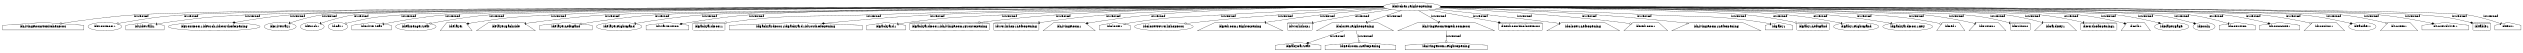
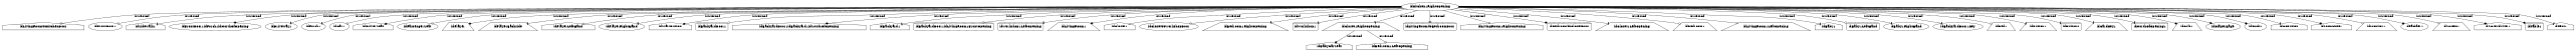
  strict digraph {
    node [node_type=entity_node shape=house]
    edge [arrowhead=tee edge_type=relationship]
    idKitchen1RightOpening [shape=ellipse]
    idLivingRoomToKitchenDoor
    idFrontDoor1 [shape=ellipse]
    idSidewalk1
    idFrontDoor1idPorch1idNorthOfOpening [shape=ellipse]
    idDriveway1 [shape=ellipse]
    idPorch1 [shape=ellipse]
    idCar1 [shape=ellipse]
    idDriverSeat
    idPassengerSeat [shape=ellipse]
    idPlayer [shape=trapezium]
    idPlayerBackside [shape=trapezium]
    idPlayerLeftHand
    idPlayerRightHand [shape=ellipse]
    idStartButton
    idBackyardDoor1 [shape=cylinder]
    idBackyardDoor1idBackyard1idSouthOfOpening
    idBackyard1
    idBackyardDoor1idLivingRoom1FrontOpening [shape=cylinder]
    idWorkshop1LeftOpening [shape=cylinder]
    idLivingRoom1 [shape=trapezium]
    idCloset1
    idClosetToWorkshopDoor [shape=ellipse]
    idBedroom1RightOpening [shape=trapezium]
    idWorkshop1 [shape=cylinder]
    idCloset1RightOpening [shape=trapezium]
-   idLivingRoomToBedroomDoor [shape=trapezium]
+   idLivingRoomToBedroomDoor [shape=cylinder]
    idLivingRoom1RightOpening
    idBedroomToClosetDoor [shape=cylinder]
    idCloset1LeftOpening [shape=trapezium]
    idBedroom1 [shape=trapezium]
    idLivingRoom1LeftOpening [shape=trapezium]
    idBaby1
    idBaby1LeftHand [shape=cylinder]
    idBaby1RightHand [shape=ellipse]
    idBackyardDoor1Key [shape=ellipse]
    idBed1 [shape=trapezium]
    idButton1 [shape=trapezium]
    idButton2 [shape=cylinder]
    idCardKey1 [shape=trapezium]
    n41 [label=idNorthOfOpening1 shape=cylinder]
    idCrib1 [shape=trapezium]
    n43 [label=idDiaperBag9 shape=ellipse]
    idDock1 [shape=ellipse]
    idGoButton
    idMomNote1
    idMonitor1 [shape=trapezium]
    idPacifier1 [shape=ellipse]
    idScreen1 [shape=trapezium]
    idScrewdriver1
    idTable1 [shape=cylinder]
    idTent1
    idBabyCarSeat
    idBedroom1LeftOpening
    idKitchen1RightOpening -> idLivingRoomToKitchenDoor [arrowhead=odot label=isWestOf]
    idKitchen1RightOpening -> idFrontDoor1 [arrowhead=odot label=isWestOf]
    idKitchen1RightOpening -> idSidewalk1 [label=isWestOf]
    idKitchen1RightOpening -> idFrontDoor1idPorch1idNorthOfOpening [arrowhead=diamond label=isWestOf]
    idKitchen1RightOpening -> idDriveway1 [label=isWestOf]
    idKitchen1RightOpening -> idPorch1 [label=isWestOf]
    idKitchen1RightOpening -> idCar1 [arrowhead=odot label=isWestOf]
-   idKitchen1RightOpening -> idDriverSeat [label=isWestOf]
+   idKitchen1RightOpening -> idDriverSeat [arrowhead=diamond label=isWestOf]
    idKitchen1RightOpening -> idPassengerSeat [arrowhead=odot label=isWestOf]
    idKitchen1RightOpening -> idPlayer [arrowhead=diamond label=isWestOf]
    idKitchen1RightOpening -> idPlayerBackside [label=isWestOf]
    idKitchen1RightOpening -> idPlayerLeftHand [arrowhead=odot label=isWestOf]
    idKitchen1RightOpening -> idPlayerRightHand [label=isWestOf]
    idKitchen1RightOpening -> idStartButton [arrowhead=diamond label=isWestOf]
    idKitchen1RightOpening -> idBackyardDoor1 [arrowhead=odot label=isWestOf]
    idKitchen1RightOpening -> idBackyardDoor1idBackyard1idSouthOfOpening [arrowhead=diamond label=isWestOf]
    idKitchen1RightOpening -> idBackyard1 [label=isWestOf]
    idKitchen1RightOpening -> idBackyardDoor1idLivingRoom1FrontOpening [arrowhead=odot label=isWestOf]
    idKitchen1RightOpening -> idWorkshop1LeftOpening [label=isWestOf]
    idKitchen1RightOpening -> idLivingRoom1 [arrowhead=diamond label=isWestOf]
    idKitchen1RightOpening -> idCloset1 [arrowhead=odot label=isWestOf]
    idKitchen1RightOpening -> idClosetToWorkshopDoor [arrowhead=odot label=isWestOf]
    idKitchen1RightOpening -> idBedroom1RightOpening [label=isWestOf]
    idKitchen1RightOpening -> idWorkshop1 [label=isWestOf]
    idKitchen1RightOpening -> idCloset1RightOpening [label=isWestOf]
    idKitchen1RightOpening -> idLivingRoomToBedroomDoor [label=isWestOf]
-   idLivingRoomToBedroomDoor -> idLivingRoom1RightOpening [arrowhead=odot label=isWestOf]
+   idKitchen1RightOpening -> idLivingRoom1RightOpening [arrowhead=odot label=isWestOf]
    idKitchen1RightOpening -> idBedroomToClosetDoor [arrowhead=diamond label=isWestOf]
    idKitchen1RightOpening -> idCloset1LeftOpening [label=isWestOf]
    idKitchen1RightOpening -> idBedroom1 [arrowhead=odot label=isWestOf]
    idKitchen1RightOpening -> idLivingRoom1LeftOpening [arrowhead=odot label=isWestOf]
    idKitchen1RightOpening -> idBaby1 [label=isWestOf]
    idKitchen1RightOpening -> idBaby1LeftHand [arrowhead=odot label=isWestOf]
    idKitchen1RightOpening -> idBaby1RightHand [label=isWestOf]
    idKitchen1RightOpening -> idBackyardDoor1Key [label=isWestOf]
    idKitchen1RightOpening -> idBed1 [arrowhead=odot label=isWestOf]
    idKitchen1RightOpening -> idButton1 [label=isWestOf]
    idKitchen1RightOpening -> idButton2 [label=isWestOf]
    idKitchen1RightOpening -> idCardKey1 [label=isWestOf]
    idKitchen1RightOpening -> n41 [label=isWestOf]
    idKitchen1RightOpening -> idCrib1 [arrowhead=diamond label=isWestOf]
    idKitchen1RightOpening -> n43 [arrowhead=diamond label=isWestOf]
    idKitchen1RightOpening -> idDock1 [arrowhead=diamond label=isWestOf]
    idKitchen1RightOpening -> idGoButton [label=isWestOf]
    idKitchen1RightOpening -> idMomNote1 [arrowhead=diamond label=isWestOf]
    idKitchen1RightOpening -> idMonitor1 [arrowhead=odot label=isWestOf]
    idKitchen1RightOpening -> idPacifier1 [arrowhead=diamond label=isWestOf]
    idKitchen1RightOpening -> idScreen1 [arrowhead=odot label=isWestOf]
    idKitchen1RightOpening -> idScrewdriver1 [arrowhead=diamond label=isWestOf]
    idKitchen1RightOpening -> idTable1 [arrowhead=diamond label=isWestOf]
    idKitchen1RightOpening -> idTent1 [label=isWestOf]
    idCloset1RightOpening -> idBabyCarSeat [arrowhead=diamond label=isWestOf]
    idCloset1RightOpening -> idBedroom1LeftOpening [arrowhead=odot label=isWestOf]
  }
